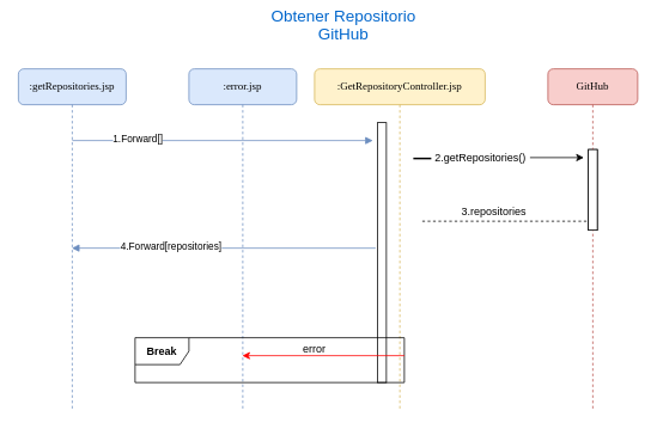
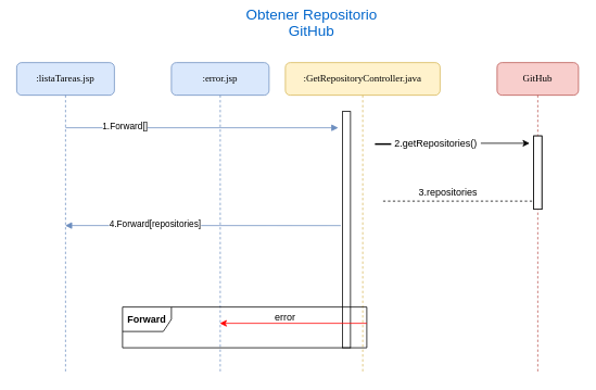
  <mxCell id="0" />
  <mxCell id="1" parent="0" />
  <mxCell id="2" value="1.Forward[]&lt;br&gt;&lt;br&gt;" style="html=1;verticalAlign=bottom;endArrow=block;entryX=-0.5;entryY=0.069;fillColor=#dae8fc;strokeColor=#6c8ebf;rounded=1;entryDx=0;entryDy=0;entryPerimeter=0;" edge="1" parent="1" target="5"><mxGeometry x="-0.562" y="-20" relative="1" as="geometry"><mxPoint x="80" y="156" as="sourcePoint" /><mxPoint x="426" y="156" as="targetPoint" /><Array as="points" /><mxPoint as="offset" /></mxGeometry></mxCell>
  <mxCell id="3" value=":error.jsp" style="shape=umlLifeline;perimeter=lifelinePerimeter;whiteSpace=wrap;html=1;container=1;collapsible=0;recursiveResize=0;outlineConnect=0;rounded=1;shadow=0;comic=0;labelBackgroundColor=none;strokeColor=#6c8ebf;strokeWidth=1;fillColor=#dae8fc;fontFamily=Verdana;fontSize=12;align=center;" vertex="1" parent="1"><mxGeometry x="210" y="76" width="120" height="380" as="geometry" /></mxCell>
- <mxCell id="4" value=":GetRepositoryController.jsp" style="shape=umlLifeline;perimeter=lifelinePerimeter;whiteSpace=wrap;html=1;container=1;collapsible=0;recursiveResize=0;outlineConnect=0;rounded=1;shadow=0;comic=0;labelBackgroundColor=none;strokeColor=#d6b656;strokeWidth=1;fillColor=#fff2cc;fontFamily=Verdana;fontSize=12;align=center;" vertex="1" parent="1"><mxGeometry x="350" y="76" width="190" height="380" as="geometry" /></mxCell>
+ <mxCell id="4" value=":GetRepositoryController.java" style="shape=umlLifeline;perimeter=lifelinePerimeter;whiteSpace=wrap;html=1;container=1;collapsible=0;recursiveResize=0;outlineConnect=0;rounded=1;shadow=0;comic=0;labelBackgroundColor=none;strokeColor=#d6b656;strokeWidth=1;fillColor=#fff2cc;fontFamily=Verdana;fontSize=12;align=center;" vertex="1" parent="1"><mxGeometry x="350" y="76" width="190" height="380" as="geometry" /></mxCell>
  <mxCell id="5" value="" style="html=1;points=[];perimeter=orthogonalPerimeter;rounded=0;shadow=0;comic=0;labelBackgroundColor=none;strokeColor=#000000;strokeWidth=1;fillColor=#FFFFFF;fontFamily=Verdana;fontSize=12;fontColor=#000000;align=center;" vertex="1" parent="4"><mxGeometry x="70" y="60" width="10" height="290" as="geometry" /></mxCell>
  <mxCell id="6" value="" style="html=1;points=[];perimeter=orthogonalPerimeter;rounded=0;shadow=0;comic=0;labelBackgroundColor=none;strokeColor=#000000;strokeWidth=1;fillColor=#FFFFFF;fontFamily=Verdana;fontSize=12;fontColor=#000000;align=center;" vertex="1" parent="1"><mxGeometry x="655" y="166" width="10" height="90" as="geometry" /></mxCell>
- <mxCell id="7" value="&lt;b&gt;Break&lt;/b&gt;" style="shape=umlFrame;whiteSpace=wrap;html=1;fillColor=#FFFFFF;gradientColor=none;" vertex="1" parent="1"><mxGeometry x="150" y="376" width="300" height="50" as="geometry" /></mxCell>
+ <mxCell id="7" value="&lt;b&gt;Forward&lt;/b&gt;" style="shape=umlFrame;whiteSpace=wrap;html=1;fillColor=#FFFFFF;gradientColor=none;" vertex="1" parent="1"><mxGeometry x="150" y="376" width="300" height="50" as="geometry" /></mxCell>
  <mxCell id="8" value="4.Forward[repositories]&lt;br&gt;&lt;br&gt;" style="html=1;verticalAlign=bottom;endArrow=block;fillColor=#dae8fc;strokeColor=#6c8ebf;rounded=1;exitX=-0.2;exitY=0.483;exitDx=0;exitDy=0;exitPerimeter=0;" edge="1" parent="1" source="5"><mxGeometry x="0.346" y="20" relative="1" as="geometry"><mxPoint x="60" y="316" as="sourcePoint" /><mxPoint x="79.5" y="276" as="targetPoint" /><Array as="points" /><mxPoint as="offset" /></mxGeometry></mxCell>
  <mxCell id="9" value="" style="endArrow=classic;html=1;" edge="1" parent="1"><mxGeometry width="50" height="50" relative="1" as="geometry"><mxPoint x="590" y="175" as="sourcePoint" /><mxPoint x="650" y="175" as="targetPoint" /></mxGeometry></mxCell>
  <mxCell id="10" value="2.getRepositories()" style="text;html=1;strokeColor=none;fillColor=none;align=center;verticalAlign=middle;whiteSpace=wrap;rounded=0;" vertex="1" parent="1"><mxGeometry x="510" y="166" width="50" height="20" as="geometry" /></mxCell>
  <mxCell id="11" value="" style="line;strokeWidth=2;html=1;" vertex="1" parent="1"><mxGeometry x="460" y="171" width="20" height="10" as="geometry" /></mxCell>
  <mxCell id="12" value="" style="endArrow=none;dashed=1;html=1;" edge="1" parent="1"><mxGeometry width="50" height="50" relative="1" as="geometry"><mxPoint x="470" y="246" as="sourcePoint" /><mxPoint x="653" y="246" as="targetPoint" /></mxGeometry></mxCell>
  <mxCell id="13" value="" style="shape=image;html=1;verticalAlign=top;verticalLabelPosition=bottom;labelBackgroundColor=#ffffff;imageAspect=0;aspect=fixed;image=https://cdn4.iconfinder.com/data/icons/ionicons/512/icon-ios7-arrow-right-128.png;rotation=178;" vertex="1" parent="1"><mxGeometry x="455" y="236" width="20" height="20" as="geometry" /></mxCell>
  <mxCell id="14" value="3.repositories" style="text;html=1;strokeColor=none;fillColor=none;align=center;verticalAlign=middle;whiteSpace=wrap;rounded=0;" vertex="1" parent="1"><mxGeometry x="530" y="226" width="40" height="20" as="geometry" /></mxCell>
  <mxCell id="15" value="" style="endArrow=classic;html=1;fillColor=#FF0000;strokeColor=#FF0000;" edge="1" parent="1" target="3"><mxGeometry width="50" height="50" relative="1" as="geometry"><mxPoint x="450" y="396" as="sourcePoint" /><mxPoint x="390" y="326" as="targetPoint" /></mxGeometry></mxCell>
  <mxCell id="16" value="error&lt;br&gt;&lt;br&gt;" style="text;html=1;strokeColor=none;fillColor=none;align=center;verticalAlign=middle;whiteSpace=wrap;rounded=0;" vertex="1" parent="1"><mxGeometry x="330" y="386" width="40" height="20" as="geometry" /></mxCell>
  <mxCell id="17" value="GitHub" style="shape=umlLifeline;perimeter=lifelinePerimeter;whiteSpace=wrap;html=1;container=1;collapsible=0;recursiveResize=0;outlineConnect=0;rounded=1;shadow=0;comic=0;labelBackgroundColor=none;strokeColor=#b85450;strokeWidth=1;fillColor=#f8cecc;fontFamily=Verdana;fontSize=12;align=center;" vertex="1" parent="1"><mxGeometry x="610" y="76" width="100" height="380" as="geometry" /></mxCell>
  <mxCell id="18" value="" style="html=1;points=[];perimeter=orthogonalPerimeter;rounded=0;shadow=0;comic=0;labelBackgroundColor=none;strokeColor=#000000;strokeWidth=1;fillColor=#FFFFFF;fontFamily=Verdana;fontSize=12;fontColor=#000000;align=center;" vertex="1" parent="17"><mxGeometry x="45" y="90" width="10" height="90" as="geometry" /></mxCell>
- <mxCell id="19" value=":getRepositories.jsp" style="shape=umlLifeline;perimeter=lifelinePerimeter;whiteSpace=wrap;html=1;container=1;collapsible=0;recursiveResize=0;outlineConnect=0;rounded=1;shadow=0;comic=0;labelBackgroundColor=none;strokeColor=#6c8ebf;strokeWidth=1;fillColor=#dae8fc;fontFamily=Verdana;fontSize=12;align=center;" vertex="1" parent="1"><mxGeometry x="20" y="76" width="120" height="380" as="geometry" /></mxCell>
+ <mxCell id="19" value=":listaTareas.jsp" style="shape=umlLifeline;perimeter=lifelinePerimeter;whiteSpace=wrap;html=1;container=1;collapsible=0;recursiveResize=0;outlineConnect=0;rounded=1;shadow=0;comic=0;labelBackgroundColor=none;strokeColor=#6c8ebf;strokeWidth=1;fillColor=#dae8fc;fontFamily=Verdana;fontSize=12;align=center;" vertex="1" parent="1"><mxGeometry x="20" y="76" width="120" height="380" as="geometry" /></mxCell>
  <mxCell id="20" value="&lt;font style=&quot;font-size: 18px&quot; color=&quot;#0066cc&quot;&gt;Obtener Repositorio GitHub&lt;br&gt;&lt;/font&gt;&lt;br&gt;" style="text;html=1;strokeColor=none;fillColor=none;align=center;verticalAlign=middle;whiteSpace=wrap;rounded=0;" vertex="1" parent="1"><mxGeometry x="295" y="20" width="175" height="30" as="geometry" /></mxCell>
